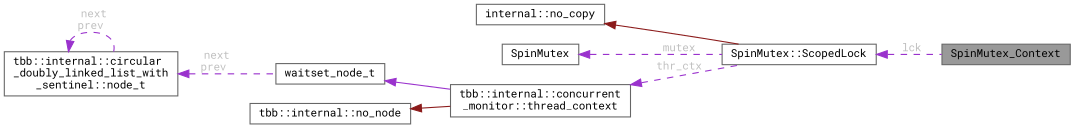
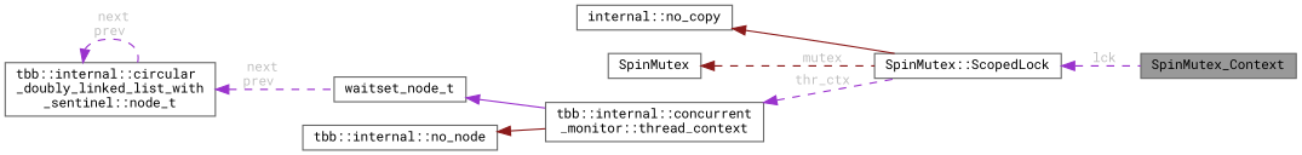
  digraph {
    fontname="Roboto Mono"
    rankdir=LR
    node [color=gray40 fillcolor=white fontname="Roboto Mono" fontsize=10 shape=box style=filled]
    edge [color=darkorchid3 dir=back fontcolor=grey fontname="Roboto Mono" fontsize=10 labelfontname=Helvetica labelfontsize=10 style=dashed]
    n1 [fillcolor=grey60 fontcolor=black height=0.2 label=SpinMutex_Context width=0.4]
    n2 [height=0.2 label="SpinMutex::ScopedLock" width=0.4]
    n3 [height=0.2 label="internal::no_copy" width=0.4]
    n4 [height=0.2 label=SpinMutex width=0.4]
    n5 [height=0.2 label="tbb::internal::concurrent\l_monitor::thread_context" width=0.4]
    n6 [height=0.2 label=waitset_node_t width=0.4]
    n7 [height=0.2 label="tbb::internal::circular\l_doubly_linked_list_with\l_sentinel::node_t" width=0.4]
    n8 [height=0.2 label="tbb::internal::no_node" width=0.4]
    n2 -> n1 [label=" lck"]
    n3 -> n2 [color=firebrick4 style=solid fontcolor=""]
-   n4 -> n2 [label=" mutex"]
+   n4 -> n2 [color=firebrick4 label=" mutex"]
    n5 -> n2 [label=" thr_ctx"]
    n6 -> n5 [style=solid fontcolor=""]
    n7 -> n6 [label=" next\nprev"]
    n7 -> n7 [label=" next\nprev"]
    n8 -> n5 [color=firebrick4 style=solid fontcolor=""]
  }
